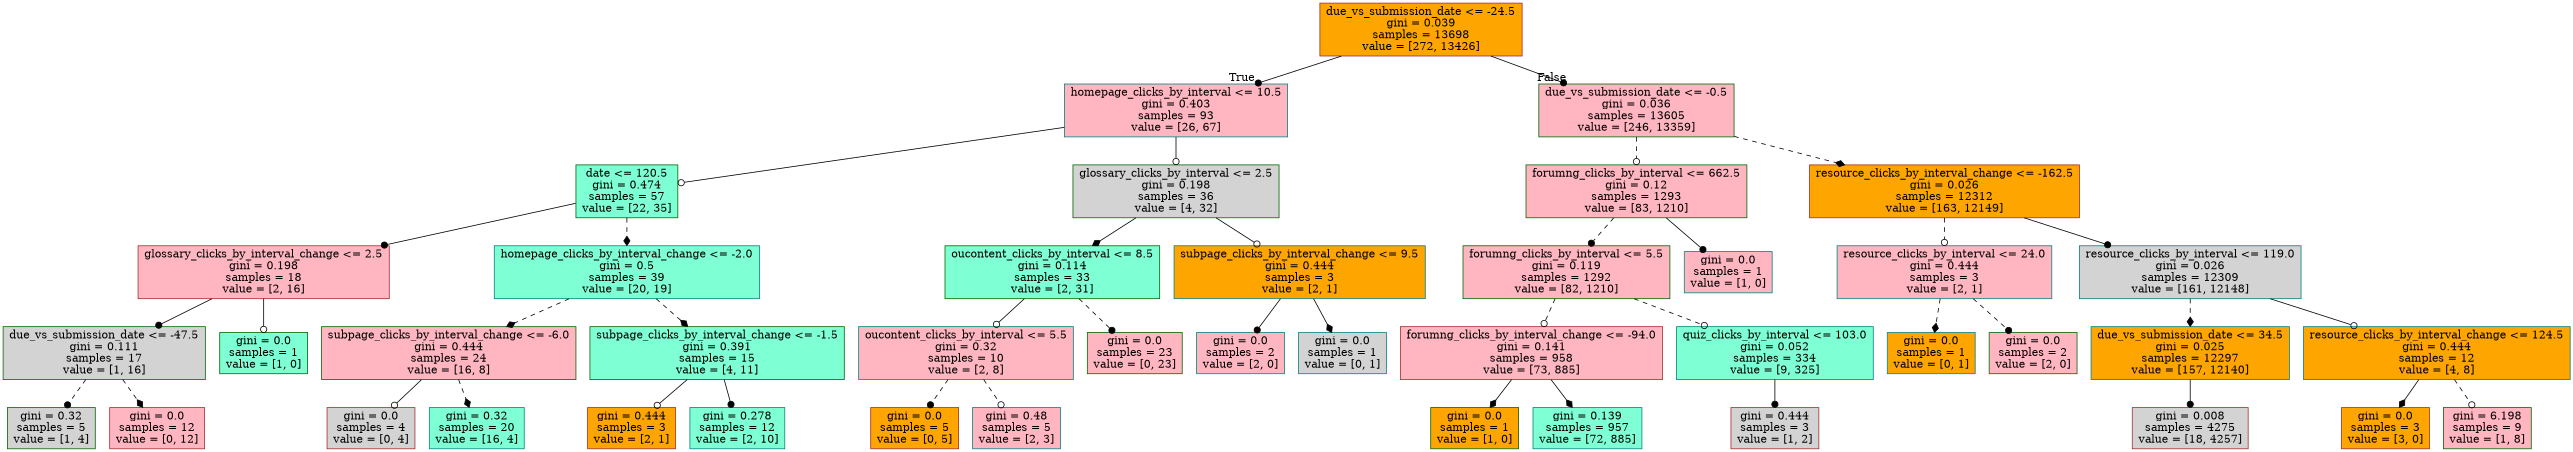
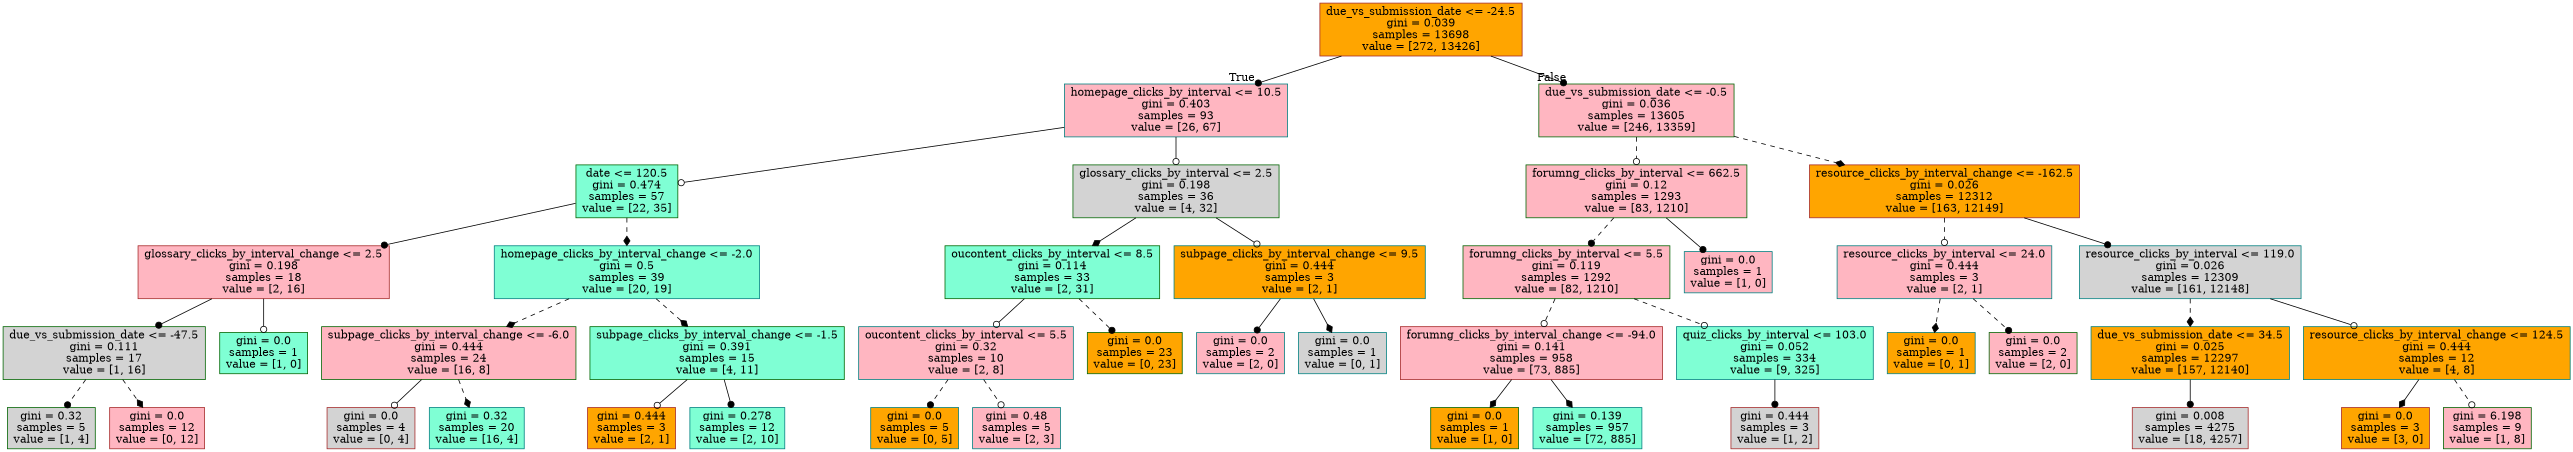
  digraph {
    node [color=teal fillcolor=lightpink shape=box style=filled]
    edge [arrowhead=dot style=solid]
    n1 [color=brown fillcolor=orange label="due_vs_submission_date <= -24.5\ngini = 0.039\nsamples = 13698\nvalue = [272, 13426]"]
    n2 [label="homepage_clicks_by_interval <= 10.5\ngini = 0.403\nsamples = 93\nvalue = [26, 67]"]
    n3 [color=darkgreen label="due_vs_submission_date <= -0.5\ngini = 0.036\nsamples = 13605\nvalue = [246, 13359]"]
    n4 [color=darkgreen fillcolor=aquamarine label="date <= 120.5\ngini = 0.474\nsamples = 57\nvalue = [22, 35]"]
    n5 [color=darkgreen fillcolor=lightgrey label="glossary_clicks_by_interval <= 2.5\ngini = 0.198\nsamples = 36\nvalue = [4, 32]"]
    n6 [color=darkgreen label="forumng_clicks_by_interval <= 662.5\ngini = 0.12\nsamples = 1293\nvalue = [83, 1210]"]
    n7 [color=brown fillcolor=orange label="resource_clicks_by_interval_change <= -162.5\ngini = 0.026\nsamples = 12312\nvalue = [163, 12149]"]
    n8 [color=brown label="glossary_clicks_by_interval_change <= 2.5\ngini = 0.198\nsamples = 18\nvalue = [2, 16]"]
    n9 [fillcolor=aquamarine label="homepage_clicks_by_interval_change <= -2.0\ngini = 0.5\nsamples = 39\nvalue = [20, 19]"]
    n10 [color=darkgreen fillcolor=aquamarine label="oucontent_clicks_by_interval <= 8.5\ngini = 0.114\nsamples = 33\nvalue = [2, 31]"]
    n11 [fillcolor=orange label="subpage_clicks_by_interval_change <= 9.5\ngini = 0.444\nsamples = 3\nvalue = [2, 1]"]
    n12 [color=darkgreen fillcolor=lightgrey label="due_vs_submission_date <= -47.5\ngini = 0.111\nsamples = 17\nvalue = [1, 16]"]
    n13 [color=darkgreen fillcolor=aquamarine label="gini = 0.0\nsamples = 1\nvalue = [1, 0]"]
    n14 [color=darkgreen label="subpage_clicks_by_interval_change <= -6.0\ngini = 0.444\nsamples = 24\nvalue = [16, 8]"]
    n15 [color=darkgreen fillcolor=aquamarine label="subpage_clicks_by_interval_change <= -1.5\ngini = 0.391\nsamples = 15\nvalue = [4, 11]"]
    n16 [color=darkgreen fillcolor=lightgrey label="gini = 0.32\nsamples = 5\nvalue = [1, 4]"]
    n17 [color=brown label="gini = 0.0\nsamples = 12\nvalue = [0, 12]"]
    n18 [color=brown fillcolor=lightgrey label="gini = 0.0\nsamples = 4\nvalue = [0, 4]"]
    n19 [fillcolor=aquamarine label="gini = 0.32\nsamples = 20\nvalue = [16, 4]"]
    n20 [color=brown fillcolor=orange label="gini = 0.444\nsamples = 3\nvalue = [2, 1]"]
    n21 [fillcolor=aquamarine label="gini = 0.278\nsamples = 12\nvalue = [2, 10]"]
    n22 [label="oucontent_clicks_by_interval <= 5.5\ngini = 0.32\nsamples = 10\nvalue = [2, 8]"]
-   n23 [color=darkgreen label="gini = 0.0\nsamples = 23\nvalue = [0, 23]"]
+   n23 [color=darkgreen fillcolor=orange label="gini = 0.0\nsamples = 23\nvalue = [0, 23]"]
    n24 [label="gini = 0.0\nsamples = 2\nvalue = [2, 0]"]
    n25 [fillcolor=lightgrey label="gini = 0.0\nsamples = 1\nvalue = [0, 1]"]
-   n26 [color=brown fillcolor=orange label="gini = 0.0\nsamples = 5\nvalue = [0, 5]"]
+   n26 [fillcolor=orange label="gini = 0.0\nsamples = 5\nvalue = [0, 5]"]
    n27 [label="gini = 0.48\nsamples = 5\nvalue = [2, 3]"]
    n28 [color=darkgreen label="forumng_clicks_by_interval <= 5.5\ngini = 0.119\nsamples = 1292\nvalue = [82, 1210]"]
    n29 [label="gini = 0.0\nsamples = 1\nvalue = [1, 0]"]
    n30 [label="resource_clicks_by_interval <= 24.0\ngini = 0.444\nsamples = 3\nvalue = [2, 1]"]
    n31 [fillcolor=lightgrey label="resource_clicks_by_interval <= 119.0\ngini = 0.026\nsamples = 12309\nvalue = [161, 12148]"]
    n32 [color=brown label="forumng_clicks_by_interval_change <= -94.0\ngini = 0.141\nsamples = 958\nvalue = [73, 885]"]
    n33 [fillcolor=aquamarine label="quiz_clicks_by_interval <= 103.0\ngini = 0.052\nsamples = 334\nvalue = [9, 325]"]
    n34 [color=darkgreen fillcolor=orange label="gini = 0.0\nsamples = 1\nvalue = [1, 0]"]
    n35 [fillcolor=aquamarine label="gini = 0.139\nsamples = 957\nvalue = [72, 885]"]
    n36 [color=brown fillcolor=lightgrey label="gini = 0.444\nsamples = 3\nvalue = [1, 2]"]
    n37 [fillcolor=orange label="gini = 0.0\nsamples = 1\nvalue = [0, 1]"]
    n38 [color=darkgreen label="gini = 0.0\nsamples = 2\nvalue = [2, 0]"]
    n39 [fillcolor=orange label="due_vs_submission_date <= 34.5\ngini = 0.025\nsamples = 12297\nvalue = [157, 12140]"]
    n40 [fillcolor=orange label="resource_clicks_by_interval_change <= 124.5\ngini = 0.444\nsamples = 12\nvalue = [4, 8]"]
    n41 [color=brown fillcolor=lightgrey label="gini = 0.008\nsamples = 4275\nvalue = [18, 4257]"]
    n42 [color=brown fillcolor=orange label="gini = 0.0\nsamples = 3\nvalue = [3, 0]"]
    n43 [color=darkgreen label="gini = 6.198\nsamples = 9\nvalue = [1, 8]"]
    n1 -> n2 [headlabel=True labelangle=45 labeldistance=2.5]
    n1 -> n3 [headlabel=False labelangle=-45 labeldistance=2.5]
    n2 -> n4 [arrowhead=odot]
    n2 -> n5 [arrowhead=odot]
    n3 -> n6 [arrowhead=odot style=dashed]
    n3 -> n7 [arrowhead=diamond style=dashed]
    n4 -> n8
    n4 -> n9 [arrowhead=diamond style=dashed]
    n5 -> n10 [arrowhead=diamond]
    n5 -> n11 [arrowhead=odot]
    n6 -> n28 [style=dashed]
    n6 -> n29
    n7 -> n30 [arrowhead=odot style=dashed]
    n7 -> n31
    n8 -> n12
    n8 -> n13 [arrowhead=odot]
    n9 -> n14 [arrowhead=diamond style=dashed]
    n9 -> n15 [arrowhead=diamond style=dashed]
    n10 -> n22 [arrowhead=odot]
    n10 -> n23 [style=dashed]
    n11 -> n24
    n11 -> n25 [arrowhead=diamond]
    n12 -> n16 [style=dashed]
    n12 -> n17 [arrowhead=diamond style=dashed]
    n14 -> n18 [arrowhead=odot]
    n14 -> n19 [arrowhead=diamond style=dashed]
    n15 -> n20 [arrowhead=odot]
    n15 -> n21
    n22 -> n26 [style=dashed]
    n22 -> n27 [arrowhead=odot style=dashed]
    n28 -> n32 [arrowhead=odot style=dashed]
    n28 -> n33 [arrowhead=odot style=dashed]
    n30 -> n37 [arrowhead=diamond style=dashed]
    n30 -> n38 [style=dashed]
    n31 -> n39 [arrowhead=diamond style=dashed]
    n31 -> n40 [arrowhead=odot]
    n32 -> n34 [arrowhead=diamond]
    n32 -> n35 [arrowhead=diamond]
    n33 -> n36
    n39 -> n41
    n40 -> n42 [arrowhead=diamond]
    n40 -> n43 [arrowhead=odot style=dashed]
  }
